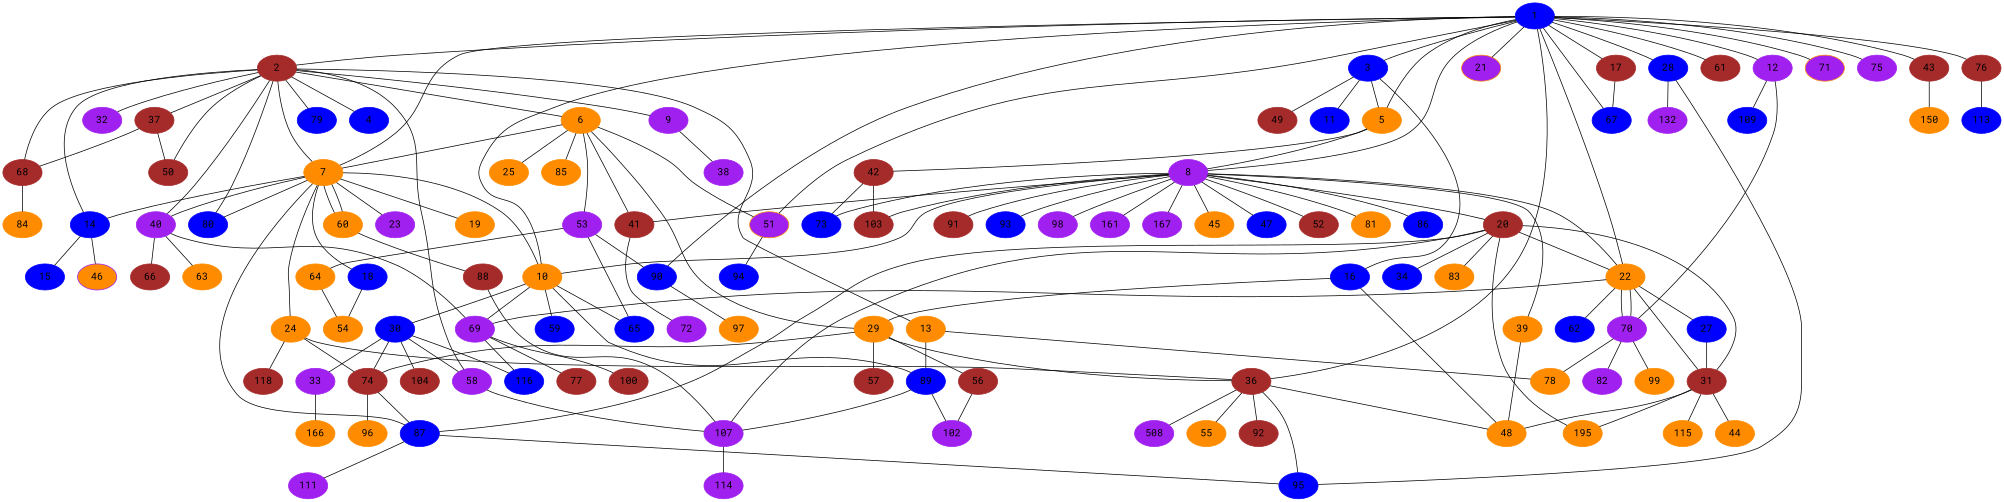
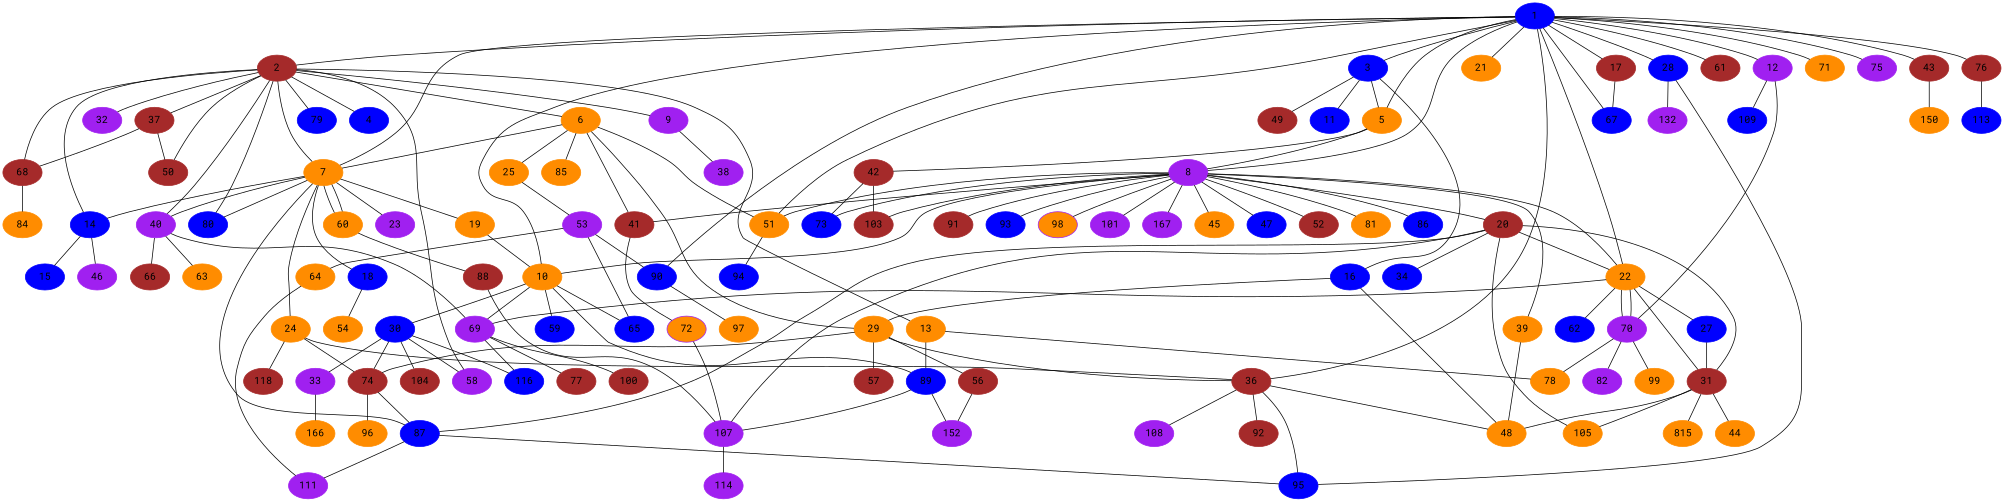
  graph {
    fontname="Roboto Mono"
    node [color=darkorange fontname="Roboto Mono" style=filled]
    edge [fontname="Roboto Mono"]
    1 [color=blue]
    2 [color=brown]
    3 [color=blue]
    5
    7
    8 [color=purple]
    10
    12 [color=purple]
    17 [color=brown]
-   21 [fillcolor=purple]
+   21
    22
    28 [color=blue]
    36 [color=brown]
    43 [color=brown]
-   51 [fillcolor=purple]
+   51
    61 [color=brown]
    67 [color=blue]
-   71 [fillcolor=purple]
+   71
    75 [color=purple]
    76 [color=brown]
    90 [color=blue]
    4 [color=blue]
    6
    9 [color=purple]
    13
    14 [color=blue]
    32 [color=purple]
    37 [color=brown]
    40 [color=purple]
    50 [color=brown]
    58 [color=purple]
    68 [color=brown]
    79 [color=blue]
    80 [color=blue]
    11 [color=blue]
    16 [color=blue]
    49 [color=brown]
    42 [color=brown]
    18 [color=blue]
    19
    23 [color=purple]
    24
    60
    87 [color=blue]
    41 [color=brown]
    20 [color=brown]
    39
    45
    47 [color=blue]
    52 [color=brown]
    73 [color=blue]
    81
    86 [color=blue]
    91 [color=brown]
    93 [color=blue]
-   98 [color=purple]
-   101 [color=purple label=161]
+   98 [color=purple fillcolor=darkorange]
+   101 [color=purple]
    103 [color=brown]
    n59 [color=purple label=167]
    30 [color=blue]
    59 [color=blue]
    65 [color=blue]
    69 [color=purple]
    89 [color=blue]
    70 [color=purple]
    109 [color=blue]
    31 [color=brown]
    27 [color=blue]
    62 [color=blue]
    95 [color=blue]
    n71 [color=purple label=132]
    48
-   55
    92 [color=brown]
-   108 [color=purple label=508]
+   108 [color=purple]
    n76 [label=150]
    94 [color=blue]
    113 [color=blue]
    97
    25
    29
    53 [color=purple]
    85
    38 [color=purple]
    78
    15 [color=blue]
-   46 [color=purple fillcolor=darkorange]
+   46 [color=purple]
    63
    66 [color=brown]
    84
    74 [color=brown]
    56 [color=brown]
    57 [color=brown]
-   72 [color=purple]
+   72 [color=purple fillcolor=darkorange]
    64
    54
    118 [color=brown]
    88 [color=brown]
    111 [color=purple]
    34 [color=blue]
-   83
-   105 [label=195]
+   105
    107 [color=purple]
    33 [color=purple]
    104 [color=brown]
    116 [color=blue]
    77 [color=brown]
    100 [color=brown]
-   102 [color=purple]
+   102 [color=purple label=152]
    82 [color=purple]
    99
    44
-   115
+   115 [label=815]
    114 [color=purple]
    96
    n116 [label=166]
    1 -- 2
    1 -- 3
    1 -- 5
    1 -- 7
    1 -- 8
    1 -- 10
    1 -- 12
    1 -- 17
    1 -- 21
    1 -- 22
    1 -- 28
    1 -- 36
    1 -- 43
    1 -- 51
    1 -- 61
    1 -- 67
    1 -- 71
    1 -- 75
    1 -- 76
    1 -- 90
    2 -- 7
    2 -- 4
    2 -- 6
    2 -- 9
    2 -- 13
    2 -- 14
    2 -- 32
    2 -- 37
    2 -- 40
    2 -- 50
    2 -- 58
    2 -- 68
    2 -- 79
    2 -- 80
    3 -- 5
    3 -- 11
    3 -- 16
    3 -- 49
    5 -- 8
    5 -- 42
-   7 -- 10
+   19 -- 10
    7 -- 14
    7 -- 40
    7 -- 80
    7 -- 18
    7 -- 19
    7 -- 23
    7 -- 24
    7 -- 60
    7 -- 60
    7 -- 87
    8 -- 10
    8 -- 22
+   8 -- 51
    8 -- 41
    8 -- 20
    8 -- 39
    8 -- 45
    8 -- 47
    8 -- 52
    8 -- 73
    8 -- 81
    8 -- 86
    8 -- 91
    8 -- 93
    8 -- 98
    8 -- 101
    8 -- 103
    8 -- n59
    10 -- 30
    10 -- 59
    10 -- 65
    10 -- 69
    10 -- 89
    12 -- 70
    12 -- 109
    17 -- 67
    22 -- 69
    22 -- 70
    22 -- 70
    22 -- 31
    22 -- 27
    22 -- 62
    28 -- 95
    28 -- n71
    36 -- 95
    36 -- 48
-   36 -- 55
    36 -- 92
    36 -- 108
    43 -- n76
    51 -- 94
    76 -- 113
    90 -- 97
    6 -- 7
    6 -- 51
    6 -- 41
    6 -- 25
    6 -- 29
-   6 -- 53
+   25 -- 53
    6 -- 85
    9 -- 38
    13 -- 89
    13 -- 78
    14 -- 15
    14 -- 46
    37 -- 50
    37 -- 68
    40 -- 69
    40 -- 63
    40 -- 66
    68 -- 84
    16 -- 48
    16 -- 29
    42 -- 73
    42 -- 103
    18 -- 54
    24 -- 36
    24 -- 74
    24 -- 118
    60 -- 88
    87 -- 95
    87 -- 111
    41 -- 72
    20 -- 22
    20 -- 87
    20 -- 31
    20 -- 34
-   20 -- 83
    20 -- 105
    20 -- 107
    39 -- 48
    30 -- 58
    30 -- 74
    30 -- 33
    30 -- 104
    30 -- 116
    69 -- 116
    69 -- 77
    69 -- 100
    89 -- 107
    89 -- 102
    70 -- 78
    70 -- 82
    70 -- 99
    31 -- 48
    31 -- 105
    31 -- 44
    31 -- 115
    27 -- 31
    29 -- 36
    29 -- 74
    29 -- 56
    29 -- 57
    53 -- 90
    53 -- 65
    53 -- 64
    74 -- 87
    74 -- 96
    56 -- 102
-   58 -- 107
-   64 -- 54
+   72 -- 107
+   64 -- 111
    88 -- 107
    107 -- 114
    33 -- n116
  }
